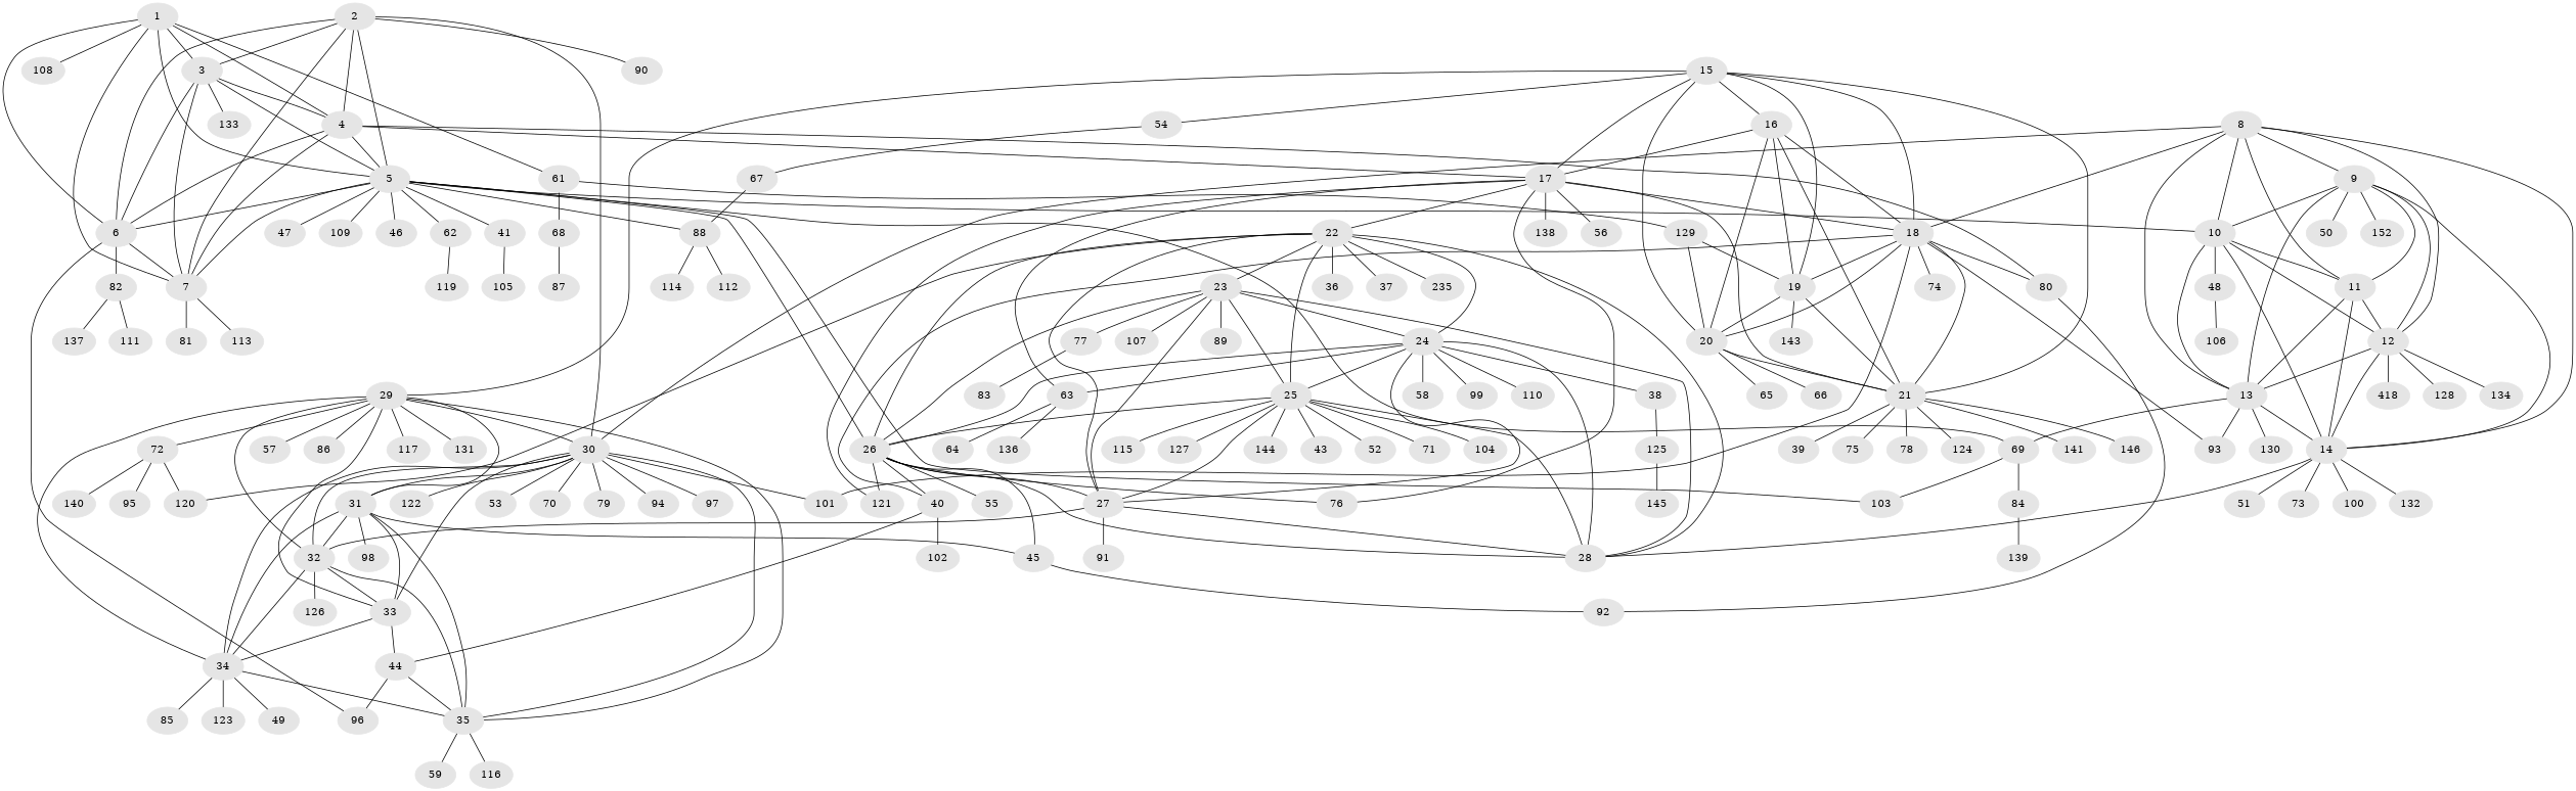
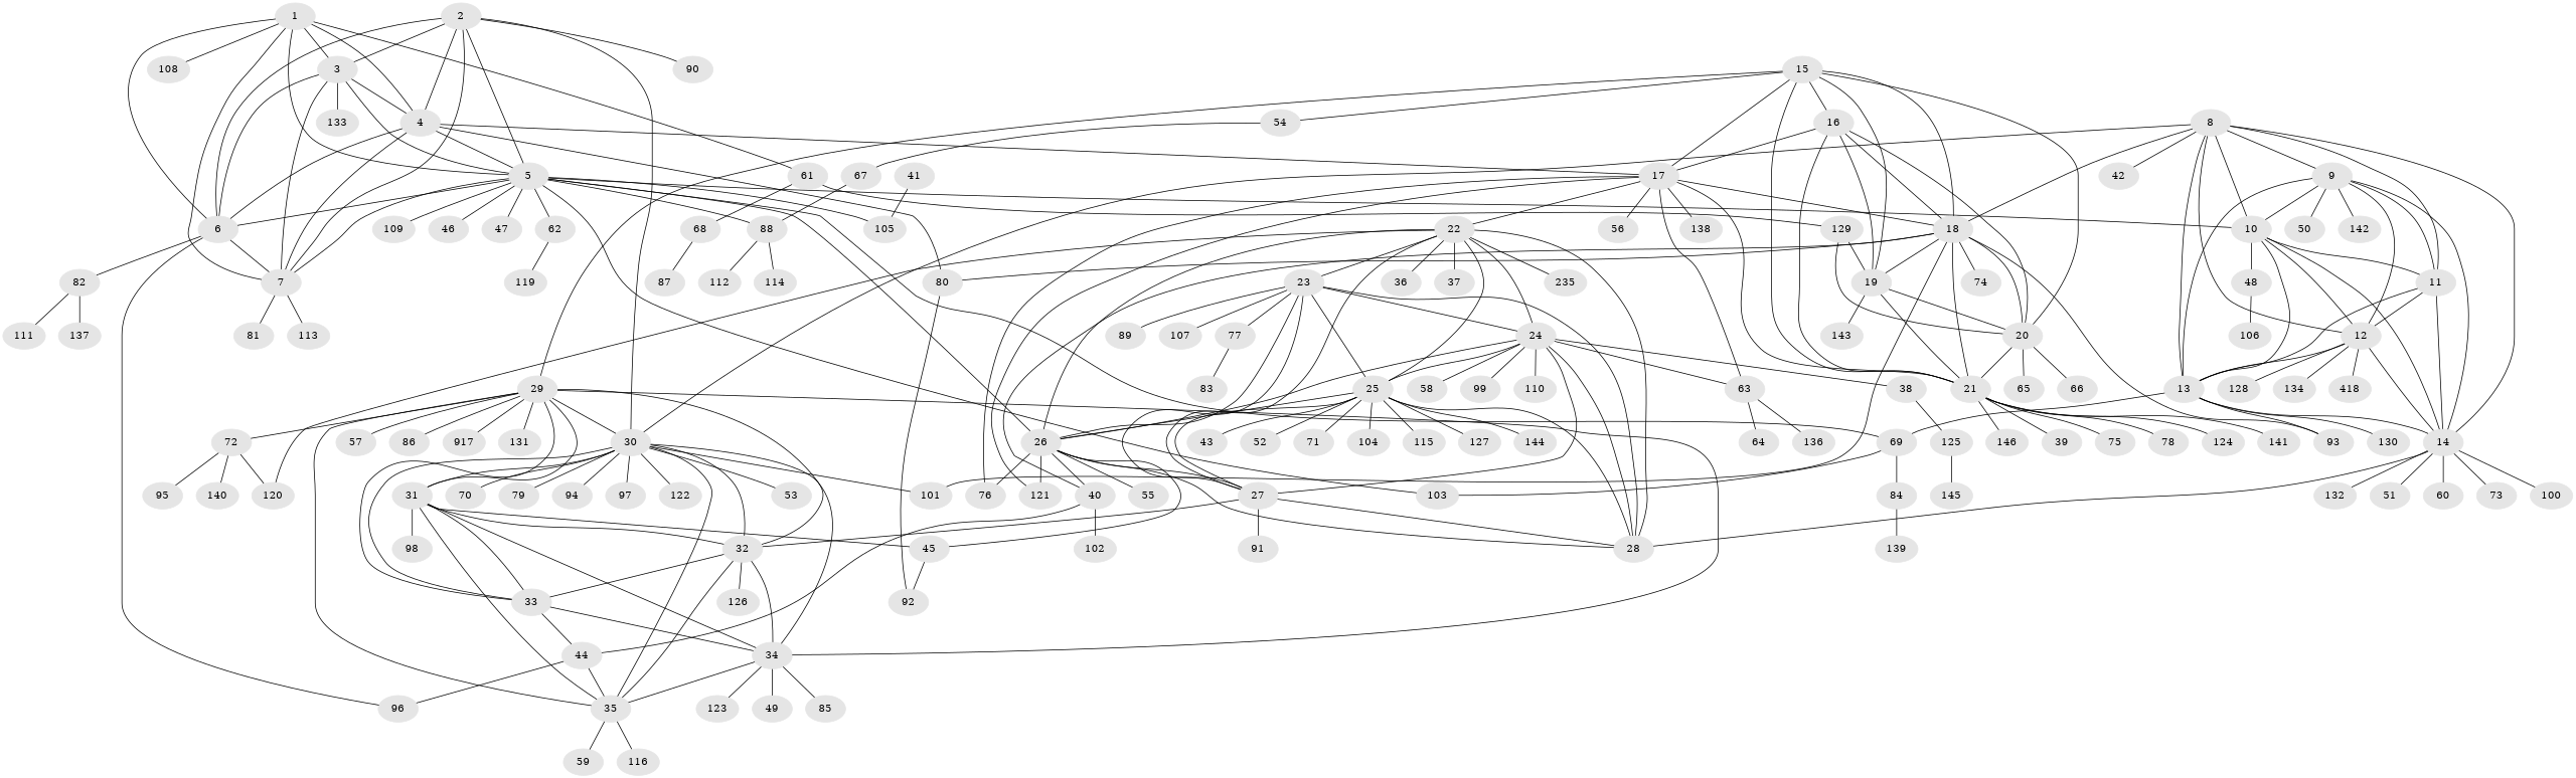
  graph {
    node [color=gray90 style=filled]
    1
    3
    4
    5
    6
    7
    61
    108
    2
    30
    90
    133
    17
    80
    10
    26
    41
    46
    47
    62
    69
    88
    103
    109
    82
    96
    81
    113
    68
    129
    101
    32
    31
    33
    34
    35
    53
    70
    79
    94
    97
    122
    18
    21
    22
    56
    63
    76
    121
    138
    92
    11
    12
    13
    14
    48
    28
    40
    27
    45
    55
    105
    119
    84
    112
    114
    111
    137
    8
    9
+   42
    50
-   142 [label=152]
+   142
    n74 [label=418]
    128
    134
    93
    130
    51
+   60
    73
    100
    132
    19
    20
    74
    106
    15
    16
    29
    54
    143
    65
    66
    39
    75
    78
    124
    141
    146
    57
    72
    86
-   117
+   117 [label=917]
    131
    67
    23
    24
    25
    36
    37
    120
    n113 [label=235]
    64
    136
    44
    102
    77
    89
    107
    38
    58
    99
    110
    43
    52
    71
    104
    115
    127
    144
    91
    83
    125
    126
    98
    49
    85
    123
    59
    116
    95
    140
    145
    87
    139
    1 -- 3
    1 -- 4
    1 -- 5
    1 -- 6
    1 -- 7
    1 -- 61
    1 -- 108
    3 -- 4
    3 -- 5
    3 -- 6
    3 -- 7
    3 -- 133
    4 -- 5
    4 -- 6
    4 -- 7
    4 -- 17
    4 -- 80
    5 -- 6
    5 -- 7
    5 -- 10
    5 -- 26
-   5 -- 41
+   5 -- 105
    5 -- 46
    5 -- 47
    5 -- 62
    5 -- 69
    5 -- 88
    5 -- 103
    5 -- 109
    6 -- 7
    6 -- 82
    6 -- 96
    7 -- 81
    7 -- 113
    61 -- 68
    61 -- 129
    2 -- 3
    2 -- 4
    2 -- 5
    2 -- 6
    2 -- 7
    2 -- 30
    2 -- 90
    30 -- 101
    30 -- 32
    30 -- 31
    30 -- 33
    30 -- 34
    30 -- 35
    30 -- 53
    30 -- 70
    30 -- 79
    30 -- 94
    30 -- 97
    30 -- 122
    17 -- 18
    17 -- 21
    17 -- 22
    17 -- 56
    17 -- 63
    17 -- 76
    17 -- 121
    17 -- 138
    80 -- 92
    10 -- 11
    10 -- 12
    10 -- 13
    10 -- 14
    10 -- 48
    26 -- 76
    26 -- 121
    26 -- 28
    26 -- 40
    26 -- 27
    26 -- 45
    26 -- 55
    41 -- 105
    62 -- 119
    69 -- 103
    69 -- 84
    88 -- 112
    88 -- 114
    82 -- 111
    82 -- 137
    68 -- 87
    129 -- 19
    129 -- 20
    32 -- 33
    32 -- 34
    32 -- 35
    32 -- 126
    31 -- 32
    31 -- 33
    31 -- 34
    31 -- 35
    31 -- 45
    31 -- 98
    33 -- 34
    33 -- 44
    34 -- 35
    34 -- 49
    34 -- 85
    34 -- 123
    35 -- 59
    35 -- 116
    18 -- 80
    18 -- 101
    18 -- 21
    18 -- 40
    18 -- 93
    18 -- 19
    18 -- 20
    18 -- 74
    21 -- 39
    21 -- 75
    21 -- 78
    21 -- 124
    21 -- 141
    21 -- 146
    22 -- 26
    22 -- 28
    22 -- 27
    22 -- 23
    22 -- 24
    22 -- 25
    22 -- 36
    22 -- 37
    22 -- 120
    22 -- n113
    63 -- 64
    63 -- 136
    11 -- 12
    11 -- 13
    11 -- 14
    12 -- 13
    12 -- 14
    12 -- n74
    12 -- 128
    12 -- 134
    13 -- 69
    13 -- 14
    13 -- 93
    13 -- 130
    14 -- 28
    14 -- 51
+   14 -- 60
    14 -- 73
    14 -- 100
    14 -- 132
    48 -- 106
    40 -- 44
    40 -- 102
    27 -- 32
    27 -- 28
    27 -- 91
    45 -- 92
    84 -- 139
    8 -- 30
    8 -- 10
    8 -- 18
    8 -- 11
    8 -- 12
    8 -- 13
    8 -- 14
    8 -- 9
+   8 -- 42
    9 -- 10
    9 -- 11
    9 -- 12
    9 -- 13
    9 -- 14
    9 -- 50
    9 -- 142
    19 -- 21
    19 -- 20
    19 -- 143
    20 -- 21
    20 -- 65
    20 -- 66
    15 -- 17
    15 -- 18
    15 -- 21
    15 -- 19
    15 -- 20
    15 -- 16
    15 -- 29
    15 -- 54
    16 -- 17
    16 -- 18
    16 -- 21
    16 -- 19
    16 -- 20
    29 -- 30
    29 -- 32
    29 -- 31
    29 -- 33
    29 -- 34
    29 -- 35
    29 -- 57
    29 -- 72
    29 -- 86
    29 -- 117
    29 -- 131
    54 -- 67
    72 -- 120
    72 -- 95
    72 -- 140
    67 -- 88
    23 -- 26
    23 -- 28
    23 -- 27
    23 -- 24
    23 -- 25
    23 -- 77
    23 -- 89
    23 -- 107
    24 -- 26
    24 -- 63
    24 -- 28
    24 -- 27
    24 -- 25
    24 -- 38
    24 -- 58
    24 -- 99
    24 -- 110
    25 -- 26
    25 -- 28
    25 -- 27
    25 -- 43
    25 -- 52
    25 -- 71
    25 -- 104
    25 -- 115
    25 -- 127
    25 -- 144
    44 -- 96
    44 -- 35
    77 -- 83
    38 -- 125
    125 -- 145
  }
